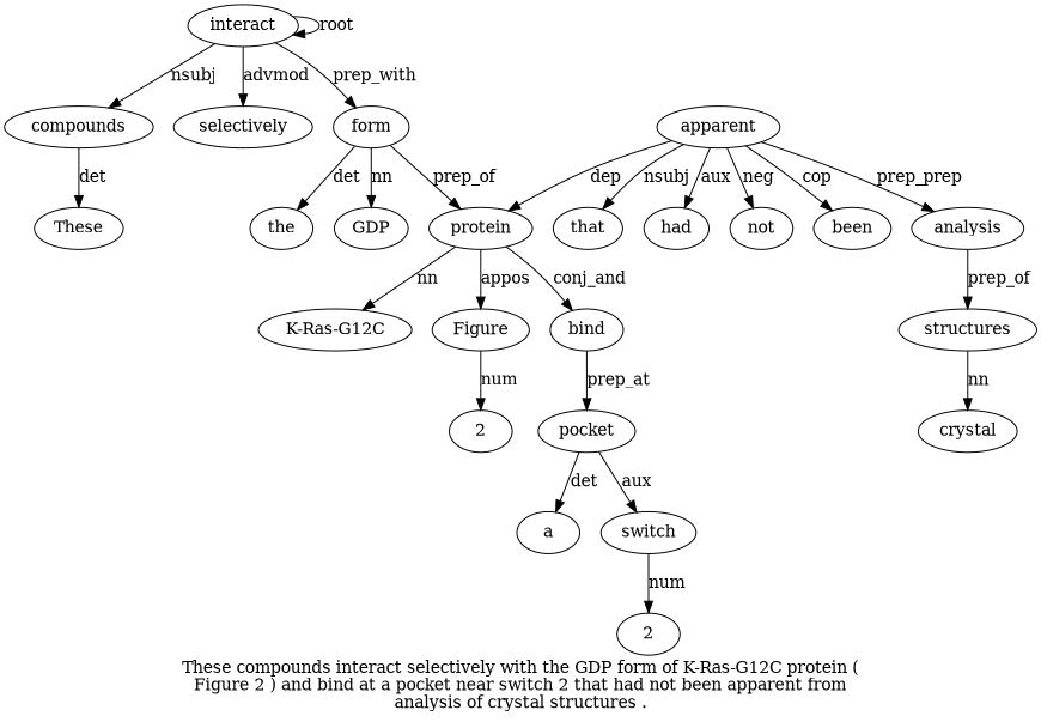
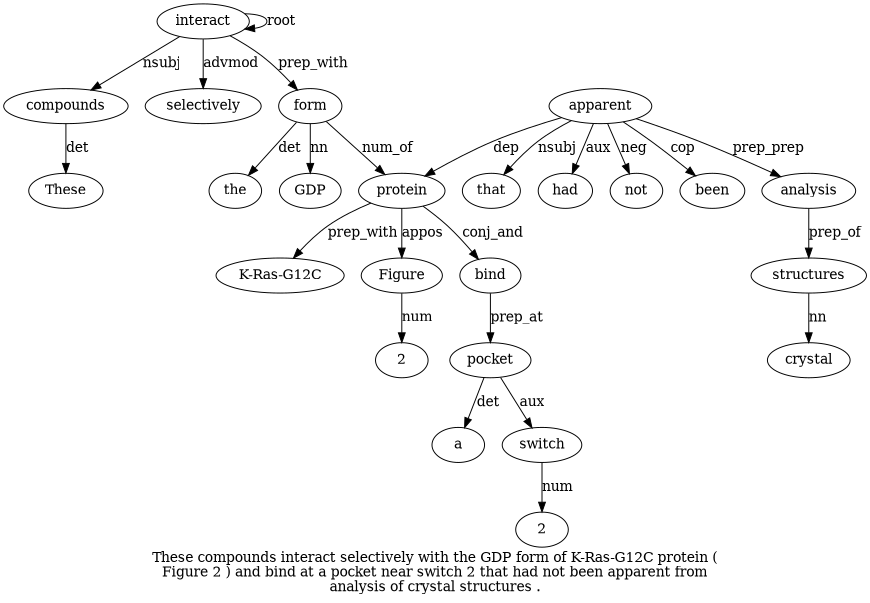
  digraph {
    label="These compounds interact selectively with the GDP form of K-Ras-G12C protein (\nFigure 2 ) and bind at a pocket near switch 2 that had not been apparent from\nanalysis of crystal structures ."
    node [fillcolor=white style=filled]
    n1 [label=compounds]
    n2 [label=These]
    n3 [label=interact]
    n4 [label=selectively]
    n5 [label=form]
    n6 [label=the]
    n7 [label=GDP]
    n8 [label=protein]
    n9 [label="K-Ras-G12C"]
    n10 [label=Figure]
    n11 [label=bind]
    n12 [label=2]
    n13 [label=pocket]
    n14 [label=apparent]
    n15 [label=that]
    n16 [label=had]
    n17 [label=not]
    n18 [label=been]
    n19 [label=analysis]
    n20 [label=a]
    n21 [label=switch]
    n22 [label=2]
    n23 [label=structures]
    n24 [label=crystal]
    n1 -> n2 [label=det]
    n3 -> n1 [label=nsubj]
    n3 -> n3 [label=root]
    n3 -> n4 [label=advmod]
    n3 -> n5 [label=prep_with]
    n5 -> n6 [label=det]
    n5 -> n7 [label=nn]
-   n5 -> n8 [label=prep_of]
-   n8 -> n9 [label=nn]
+   n5 -> n8 [label=num_of]
+   n8 -> n9 [label=prep_with]
    n8 -> n10 [label=appos]
    n8 -> n11 [label=conj_and]
    n10 -> n12 [label=num]
    n11 -> n13 [label=prep_at]
    n13 -> n20 [label=det]
    n13 -> n21 [label=aux]
    n14 -> n8 [label=dep]
    n14 -> n15 [label=nsubj]
    n14 -> n16 [label=aux]
    n14 -> n17 [label=neg]
    n14 -> n18 [label=cop]
    n14 -> n19 [label=prep_prep]
    n19 -> n23 [label=prep_of]
    n21 -> n22 [label=num]
    n23 -> n24 [label=nn]
  }
